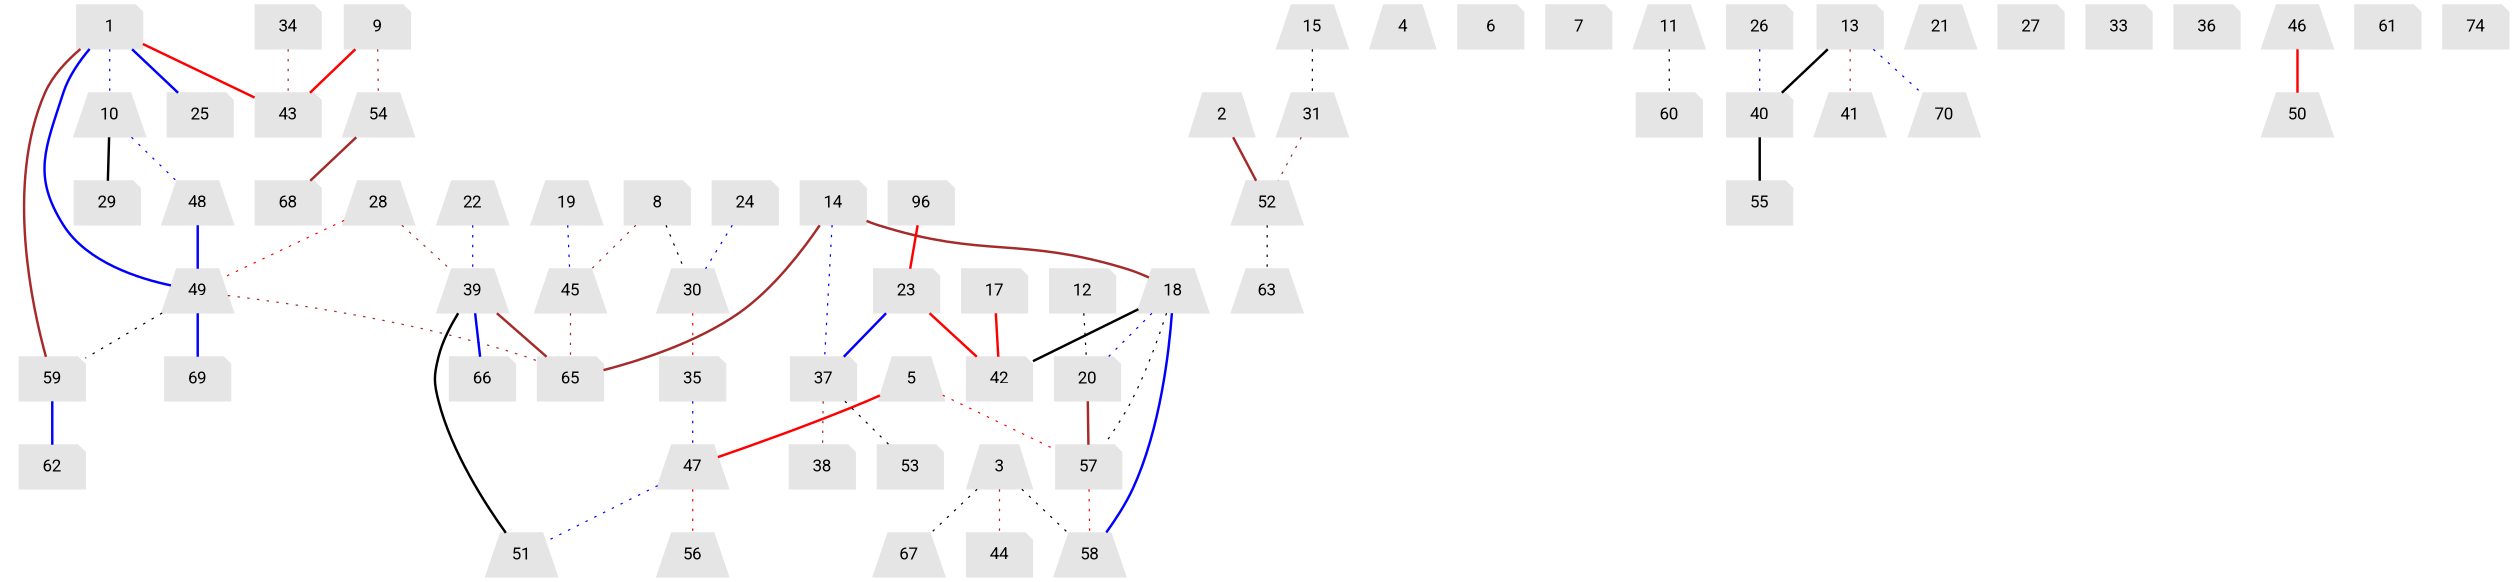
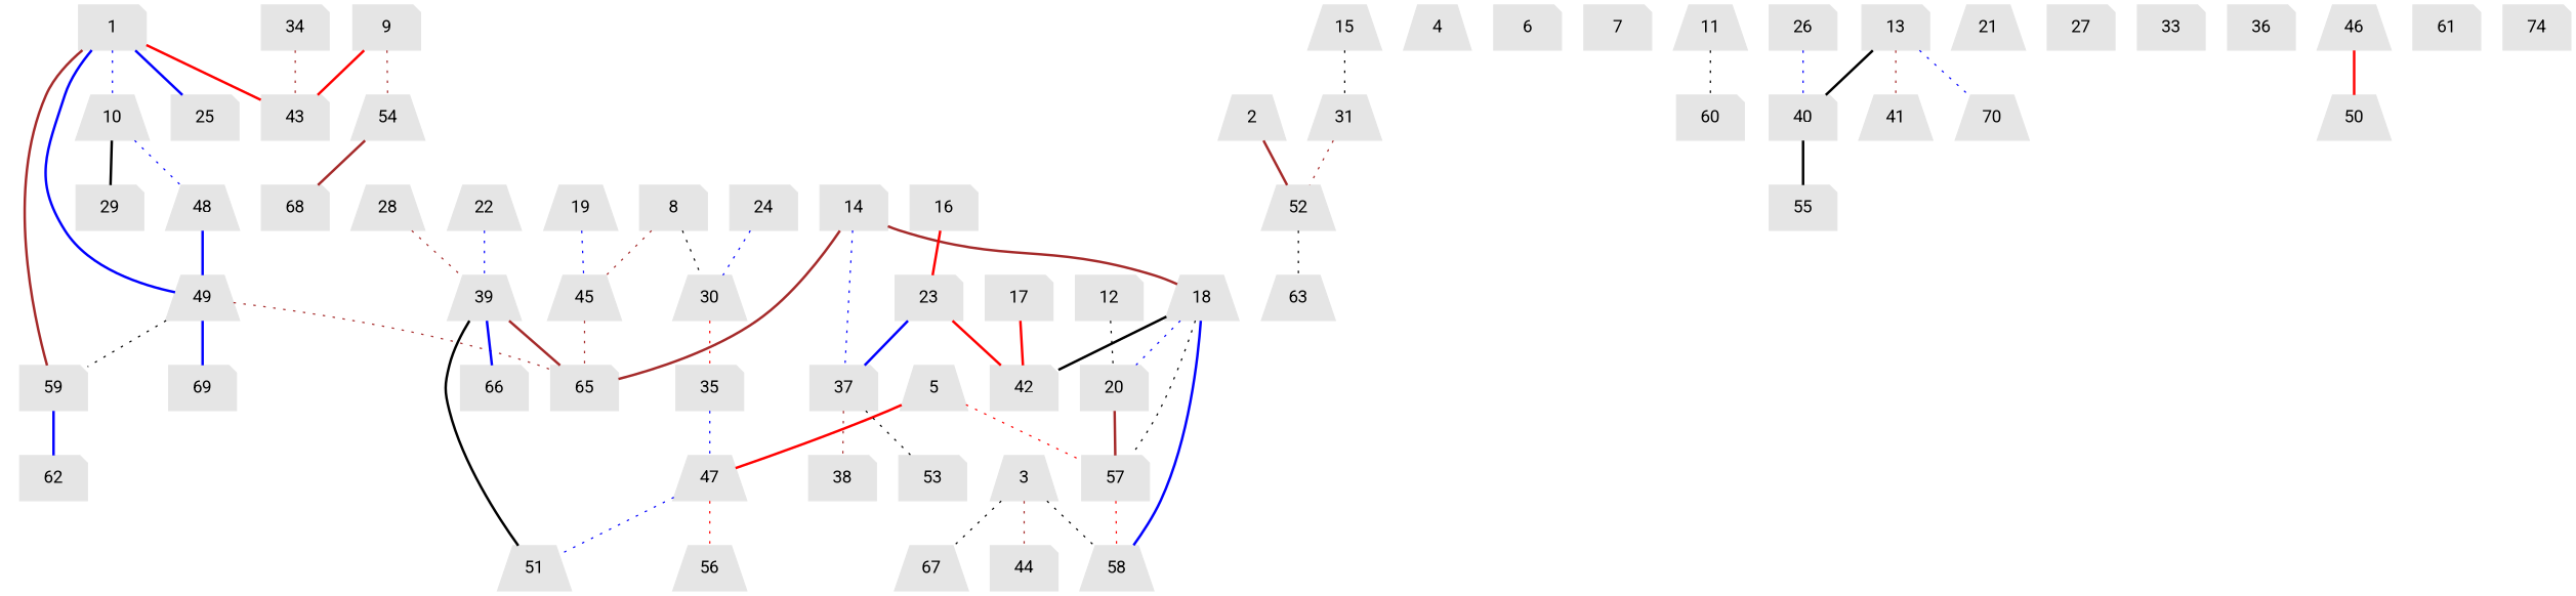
  graph {
    fontname=Roboto
    node [color=gray90 fontname=Roboto shape=note style=filled]
    edge [color=blue fontname=Roboto style=dotted]
    10 [shape=trapezium]
    1
    25
    43
    49 [shape=trapezium]
    59
    29
    48 [shape=trapezium]
    65
    69
    62
    2 [shape=trapezium]
    52 [shape=trapezium]
    63 [shape=trapezium]
    3 [shape=trapezium]
    44
    58 [shape=trapezium]
    67 [shape=trapezium]
    4 [shape=trapezium]
    5 [shape=trapezium]
    47 [shape=trapezium]
    57
    51 [shape=trapezium]
    56 [shape=trapezium]
    6
    7
    30 [shape=trapezium]
    8
    45 [shape=trapezium]
    35
    9
    54 [shape=trapezium]
    68
    11 [shape=trapezium]
    60
    12
    20
    13
    40
    41 [shape=trapezium]
    70 [shape=trapezium]
    55
    18 [shape=trapezium]
    14
    37
    42
    38
    53
    15 [shape=trapezium]
    31 [shape=trapezium]
-   16 [label=96]
+   16
    23
    17
    19 [shape=trapezium]
    21 [shape=trapezium]
    22 [shape=trapezium]
    39 [shape=trapezium]
    66
    24
    26
    27
    28 [shape=trapezium]
    33
    34
    36
    46 [shape=trapezium]
    50 [shape=trapezium]
    61
    n69 [label=74]
    10 -- 29 [color=black style=bold]
    10 -- 48
    1 -- 10
    1 -- 25 [style=bold]
    1 -- 43 [color=red style=bold]
    1 -- 49 [style=bold]
    1 -- 59 [color=brown style=bold]
    49 -- 59 [color=black]
    49 -- 65 [color=brown]
    49 -- 69 [style=bold]
    59 -- 62 [style=bold]
    48 -- 49 [style=bold]
    2 -- 52 [color=brown style=bold]
    52 -- 63 [color=black]
    3 -- 44 [color=brown]
    3 -- 58 [color=black]
    3 -- 67 [color=black]
    5 -- 47 [color=red style=bold]
    5 -- 57 [color=red]
    47 -- 51
    47 -- 56 [color=red]
    57 -- 58 [color=red]
    30 -- 35 [color=red]
    8 -- 30 [color=black]
    8 -- 45 [color=brown]
    45 -- 65 [color=brown]
    35 -- 47
    9 -- 43 [color=red style=bold]
    9 -- 54 [color=brown]
    54 -- 68 [color=brown style=bold]
    11 -- 60 [color=black]
    12 -- 20 [color=black]
    20 -- 57 [color=brown style=bold]
    13 -- 40 [color=black style=bold]
    13 -- 41 [color=brown]
    13 -- 70
    40 -- 55 [color=black style=bold]
    18 -- 58 [style=bold]
    18 -- 57 [color=black]
    18 -- 20
    18 -- 42 [color=black style=bold]
    14 -- 65 [color=brown style=bold]
    14 -- 18 [color=brown style=bold]
    14 -- 37
    37 -- 38 [color=brown]
    37 -- 53 [color=black]
    15 -- 31 [color=black]
    31 -- 52 [color=brown]
    16 -- 23 [color=red style=bold]
    23 -- 37 [style=bold]
    23 -- 42 [color=red style=bold]
    17 -- 42 [color=red style=bold]
    19 -- 45
    22 -- 39
    39 -- 65 [color=brown style=bold]
    39 -- 51 [color=black style=bold]
    39 -- 66 [style=bold]
    24 -- 30
    26 -- 40
-   28 -- 49 [color=red]
    28 -- 39 [color=brown]
    34 -- 43 [color=brown]
    46 -- 50 [color=red style=bold]
  }
